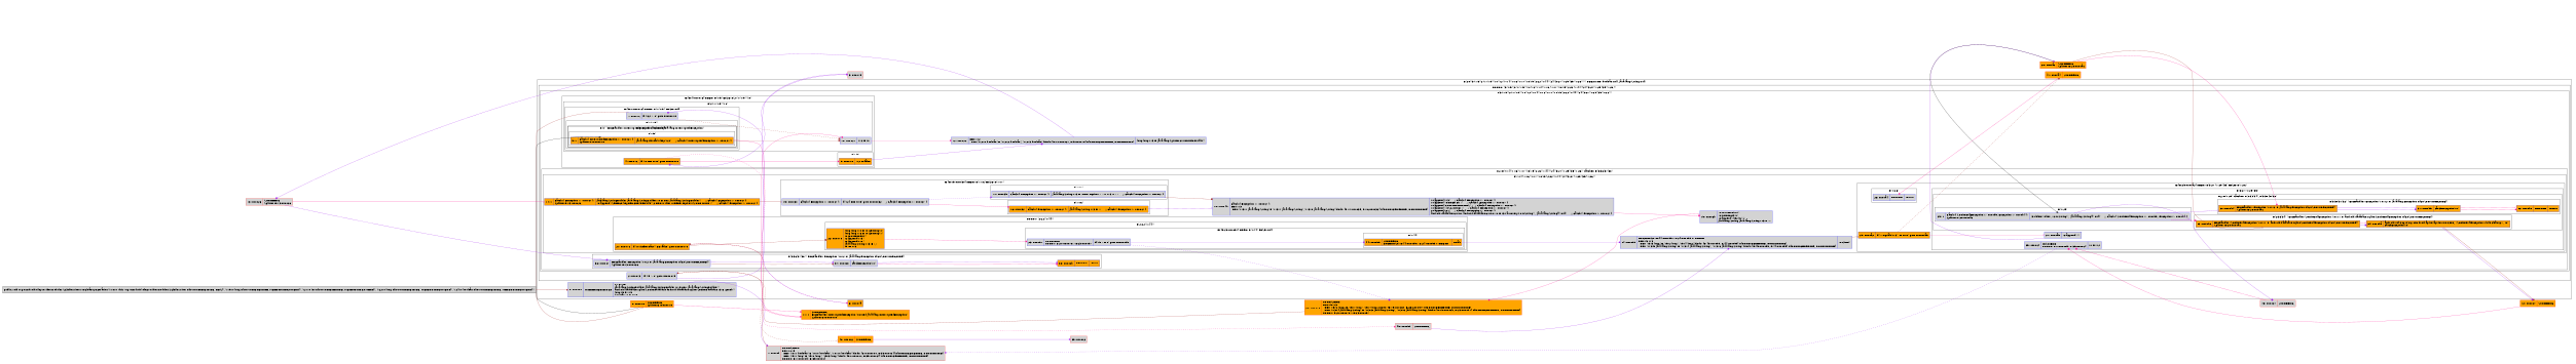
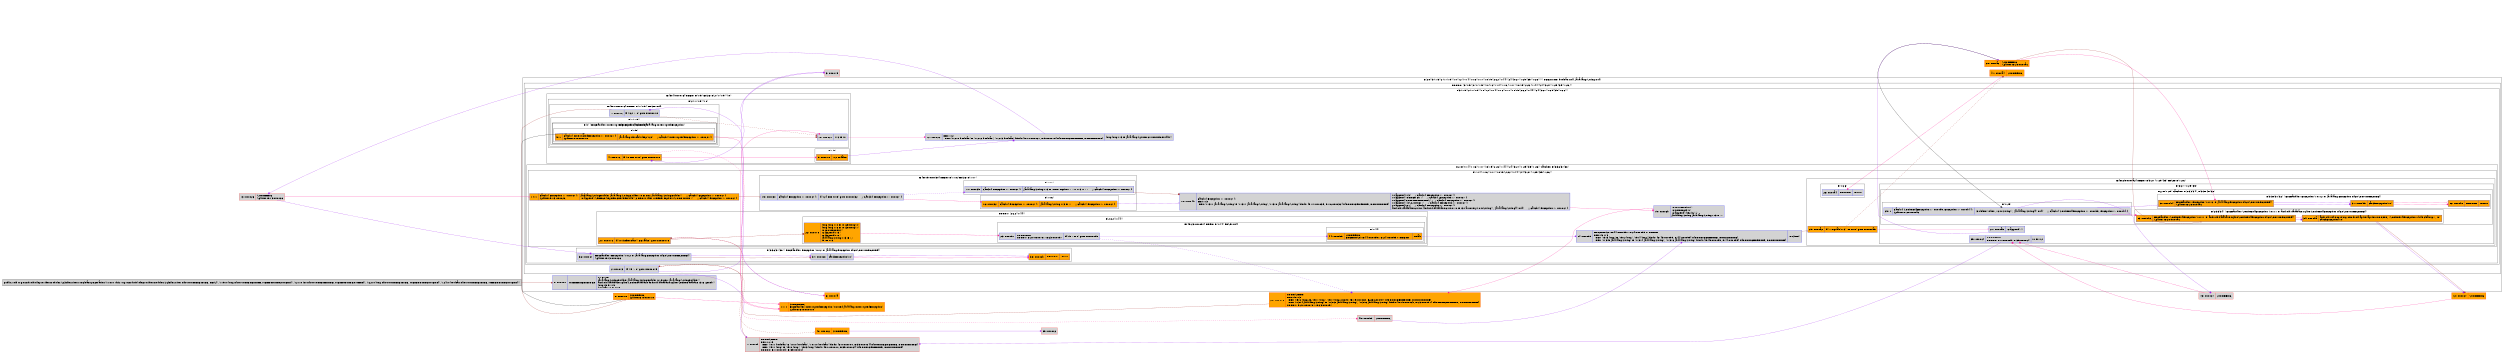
  digraph {
    rankdir=LR
    node [color=blue fillcolor=lightgrey shape=record style=filled]
    edge [arrowhead=dot color=purple]
    n1 [fillcolor=orange label="{5\:\ 0x0018|r12 = false\l}"]
    n2 [fillcolor=orange label="{9\:\ ?|Catch:\{ InterruptedException \-\> 0x0021 \}\lSplitter:B:8:0x001e\l|java.lang.Thread.sleep(r22)     \/\/ Catch:\{ InterruptedException \-\> 0x0021 \}\l}"]
    n3 [label="{7\:\ 0x001c|if (r22 \> 0) goto L_0x001e\l}"]
    n4 [label="{10\:\ 0x0021|r12 = r0\l}"]
    n5 [fillcolor=orange label="{4\:\ 0x0016|if (r0 == true) goto L_0x0018\l}"]
    n6 [fillcolor=orange label="{16\:\ 0x0032|Catch:\{ Exception \-\> 0x00c7 \}\l|java.lang.String r13 = \"\"     \/\/ Catch:\{ Exception \-\> 0x00c7 \}\l}"]
    n7 [label="{17\:\ 0x0035|Catch:\{ Exception \-\> 0x00c7 \}\l|java.lang.String r13 = \"AND expires \< \" + r13 + \" \"     \/\/ Catch:\{ Exception \-\> 0x00c7 \}\l}"]
    n8 [label="{15\:\ 0x0030|Catch:\{ Exception \-\> 0x00c7 \}\l|if (r24 == true) goto L_0x0032     \/\/ Catch:\{ Exception \-\> 0x00c7 \}\l}"]
    n9 [fillcolor=orange label="{44\:\ 0x0099|SYNTHETIC\lEDGE_INSN: B:44:0x0099\-\>B:24:0x0099 ?: BREAK  \l|break\l}"]
    n10 [label="{23\:\ 0x0097|LOOP_END\lLOOP:1: B:20:0x0078\-\>B:23:0x0097\l|if (r5 \<= 0) goto L_0x0099\l}"]
    n11 [fillcolor=orange label="{22\:\ 0x007e|long long r10 = r0.getLong(0)\llong long r16 = r0.getLong(1)\lr0.moveToNext()\lr2.append(r13)\lr2.append(r10)\ljava.lang.String r13 = \",\"\lr5 \-= r16\l}"]
    n12 [fillcolor=orange label="{21\:\ 0x007c|if (r0.isAfterLast() == false) goto L_0x007e\l}"]
    n13 [label="{29\:\ ?|Catch:\{ SQLiteFullException \-\> 0x00b9, Exception \-\> 0x00b4 \}\lSplitter:B:28:0x00ac\l|r3.delete(\"tiles\", r2.toString(), (java.lang.String[]) null)     \/\/ Catch:\{ SQLiteFullException \-\> 0x00b9, Exception \-\> 0x00b4 \}\l}"]
    n14 [fillcolor=orange label="{33\:\ 0x00b9|ExcHandler: SQLiteFullException (r0v11 'e' android.database.sqlite.SQLiteFullException A[CUSTOM_DECLARE])\lSplitter:B:28:0x00ac\l}"]
    n15 [fillcolor=orange label="{34\:\ 0x00ba|android.util.Log.e(org.osmdroid.api.IMapView.LOGTAG, \"SQLiteFullException while cleanup.\", r0)\lcatchException(r0)\l}"]
    n16 [fillcolor=orange label="{30\:\ 0x00b4|ExcHandler: Exception (r0v12 'e' java.lang.Exception A[CUSTOM_DECLARE])\lSplitter:B:28:0x00ac\l}"]
    n17 [fillcolor=orange label="{31\:\ 0x00b5|catchException(r0)\l}"]
    n18 [fillcolor=orange label="{32\:\ 0x00b8|RETURN\l|return\l}"]
    n19 [label="{27\:\ 0x00a5|r2.append(')')\l}"]
-   n20 [label="{35\:\ 0x00c4|INSN_END\lLOOP:0: B:1:0x000f\-\>B:35:0x00c4\l|r0 = r12\l}"]
+   n20 [label="{35\:\ 0x00c4|LOOP_END\lLOOP:0: B:1:0x000f\-\>B:35:0x00c4\l|r0 = r12\l}"]
    n21 [label="{26\:\ 0x00a4|RETURN\l|return\l}"]
    n22 [fillcolor=orange label="{25\:\ 0x00a2|if (\"\".equals(r13) != true) goto L_0x00a5\l}"]
    n23 [fillcolor=orange label="{14\:\ ?|Catch:\{ Exception \-\> 0x00c7 \}\lSplitter:B:13:0x0026\l|java.lang.StringBuilder java.lang.StringBuilder r0 = new java.lang.StringBuilder()     \/\/ Catch:\{ Exception \-\> 0x00c7 \}\lr0.append(\"SELECT key,LENGTH(HEX(tile))\/2 FROM tiles WHERE expires IS NOT NULL \")     \/\/ Catch:\{ Exception \-\> 0x00c7 \}\l}"]
    n24 [label="{18\:\ 0x004b|Catch:\{ Exception \-\> 0x00c7 \}\lPHI: r13 \l  PHI: (r13v1 java.lang.String) = (r13v7 java.lang.String), (r13v8 java.lang.String) binds: [B:17:0x0035, B:16:0x0032] A[DONT_GENERATE, DONT_INLINE]\l|r0.append(r13)     \/\/ Catch:\{ Exception \-\> 0x00c7 \}\lr0.append(\"ORDER BY \")     \/\/ Catch:\{ Exception \-\> 0x00c7 \}\lr0.append(COLUMN_EXPIRES)     \/\/ Catch:\{ Exception \-\> 0x00c7 \}\lr0.append(\" ASC LIMIT \")     \/\/ Catch:\{ Exception \-\> 0x00c7 \}\lr0.append(r21)     \/\/ Catch:\{ Exception \-\> 0x00c7 \}\landroid.database.Cursor android.database.Cursor r0 = r3.rawQuery(r0.toString(), (java.lang.String[]) null)     \/\/ Catch:\{ Exception \-\> 0x00c7 \}\l}"]
    n25 [label="{19\:\ 0x006b|r0.moveToFirst()\lr2.setLength(0)\lr2.append(\"key in (\")\ljava.lang.String java.lang.String r13 = \"\"\l}"]
    n26 [label="{24\:\ 0x0099|EDGE_INSN: B:44:0x0099\-\>B:24:0x0099 ?: BREAK  \lPHI: r5 r13 \l  PHI: (r5v3 long) = (r5v2 long), (r5v4 long) binds: [B:45:0x0099, B:44:0x0099] A[DONT_GENERATE, DONT_INLINE]\l  PHI: (r13v5 java.lang.String) = (r13v4 java.lang.String), (r13v6 java.lang.String) binds: [B:45:0x0099, B:44:0x0099] A[DONT_GENERATE, DONT_INLINE]\l|r0.close()\l}"]
    n27 [label="{36\:\ 0x00c7|ExcHandler: Exception (r0v2 'e' java.lang.Exception A[CUSTOM_DECLARE])\lSplitter:B:13:0x0026\l}"]
    n28 [label="{37\:\ 0x00c8|catchException(r0)\l}"]
    n29 [fillcolor=orange label="{38\:\ 0x00cb|RETURN\l|return\l}"]
    n30 [label="{12\:\ 0x0022|PHI: r12 \l  PHI: (r12v0 boolean) = (r12v2 boolean), (r12v3 boolean) binds: [B:10:0x0021, B:5:0x0018] A[DONT_GENERATE, DONT_INLINE]\l|long long r13 = java.lang.System.currentTimeMillis()\l}"]
    n31 [label="{2\:\ 0x0013|if (r5 \> 0) goto L_0x0015\l}"]
    n32 [label="{0\:\ 0x0000|MTH_ENTER_BLOCK\l|r1 = r18\ljava.lang.StringBuilder java.lang.StringBuilder r2 = new java.lang.StringBuilder()\landroid.database.sqlite.SQLiteDatabase android.database.sqlite.SQLiteDatabase r3 = getDb()\llong r5 = r19\lboolean r0 = true\l}"]
    n33 [color=red fillcolor=orange label="{11\:\ ?|SYNTHETIC\lExcHandler: InterruptedException (unused java.lang.InterruptedException)\lSplitter:B:8:0x001e\l}"]
    n34 [color=red fillcolor=orange label="{8\:\ 0x001e|SYNTHETIC\lSplitter:B:8:0x001e\l}"]
-   n35 [fillcolor=orange label="{6\:\ 0x001a}"]
+   n35 [color=red fillcolor=orange label="{6\:\ 0x001a}"]
    n36 [color=red fillcolor=orange label="{20\:\ 0x0078|LOOP_START\lPHI: r5 r13 \l  PHI: (r5v2 long) = (r5v1 long), (r5v4 long) binds: [B:19:0x006b, B:23:0x0097] A[DONT_GENERATE, DONT_INLINE]\l  PHI: (r13v4 java.lang.String) = (r13v3 java.lang.String), (r13v6 java.lang.String) binds: [B:19:0x006b, B:23:0x0097] A[DONT_GENERATE, DONT_INLINE]\lLOOP:1: B:20:0x0078\-\>B:23:0x0097\l}"]
    n37 [color=red label="{45\:\ 0x0099|SYNTHETIC\l}"]
    n38 [color=red label="{43\:\ 0x00c4|SYNTHETIC\l}"]
    n39 [color=red fillcolor=orange label="{42\:\ 0x00c4|SYNTHETIC\l}"]
    n40 [color=red fillcolor=orange label="{28\:\ 0x00ac|SYNTHETIC\lSplitter:B:28:0x00ac\l}"]
    n41 [color=red label="{1\:\ 0x000f|LOOP_START\lPHI: r0 r5 \l  PHI: (r0v1 boolean) = (r0v0 boolean), (r0v10 boolean) binds: [B:0:0x0000, B:35:0x00c4] A[DONT_GENERATE, DONT_INLINE]\l  PHI: (r5v1 long) = (r5v0 long), (r5v3 long) binds: [B:0:0x0000, B:35:0x00c4] A[DONT_GENERATE, DONT_INLINE]\lLOOP:0: B:1:0x000f\-\>B:35:0x00c4\l}"]
    n42 [color=red fillcolor=orange label="{41\:\ 0x00a4|SYNTHETIC\l}"]
    n43 [color=red label="{13\:\ 0x0026|SYNTHETIC\lSplitter:B:13:0x0026\l}"]
    n44 [color=red label="{3\:\ 0x0015}"]
    n45 [color=red fillcolor=orange label="{40\:\ 0x00cc|SYNTHETIC\l}"]
    n46 [color=red label="{39\:\ 0x00cc}"]
    n47 [label="{public void org.osmdroid.tileprovider.modules.SqlTileWriter.runCleanupOperation((r18v0 'this' org.osmdroid.tileprovider.modules.SqlTileWriter A[IMMUTABLE_TYPE, THIS]), (r19v0 long A[IMMUTABLE_TYPE, METHOD_ARGUMENT]), (r21v0 int A[IMMUTABLE_TYPE, METHOD_ARGUMENT]), (r22v0 long A[IMMUTABLE_TYPE, METHOD_ARGUMENT]), (r24v0 boolean A[IMMUTABLE_TYPE, METHOD_ARGUMENT])) }" color=""]
    subgraph cluster_1 {
      label="R(2:0|(3:(1:5)(2:(1:(1:9))|10)|12|(7:14|(1:16)(1:17)|18|19|(2:22|(1:44))|24|(3:27|(1:29)|35)(1:26)))) | DECL_VAR: boolean null, java.lang.String null\l"
      n32
      subgraph cluster_2 {
        label="LOOP:0: (3:(1:5)(2:(1:(1:9))|10)|12|(7:14|(1:16)(1:17)|18|19|(2:22|(1:44))|24|(3:27|(1:29)|35)(1:26)))"
        n31
        subgraph cluster_3 {
          label="R(3:(1:5)(2:(1:(1:9))|10)|12|(7:14|(1:16)(1:17)|18|19|(2:22|(1:44))|24|(3:27|(1:29)|35)(1:26)))"
          n30
          subgraph cluster_4 {
            label="IF [B:4:0x0016] THEN: R(1:5) ELSE: R(2:(1:(1:9))|10)"
            n5
            subgraph cluster_5 {
              label="R(1:5)"
              n1
            }
            subgraph cluster_6 {
              label="R(2:(1:(1:9))|10)"
              n4
              subgraph cluster_7 {
                label="IF [B:7:0x001c] THEN: R(1:(1:9)) ELSE: null"
                n3
                subgraph cluster_8 {
                  label="R(1:(1:9))"
                  subgraph cluster_9 {
                    label="Try: R(1:9) catches: R(0)"
                    subgraph cluster_10 {
                      label="R(1:9)"
                      n2
                    }
                    subgraph cluster_11 {
                      label="R(0) | ExcHandler: InterruptedException (unused java.lang.InterruptedException)\l"
                    }
                  }
                }
              }
            }
          }
          subgraph cluster_12 {
            label="Try: R(7:14|(1:16)(1:17)|18|19|(2:22|(1:44))|24|(3:27|(1:29)|35)(1:26)) catches: R(3:36|37|38)"
            subgraph cluster_13 {
              label="R(7:14|(1:16)(1:17)|18|19|(2:22|(1:44))|24|(3:27|(1:29)|35)(1:26))"
              n23
              n24
              n25
              n26
              subgraph cluster_14 {
                label="IF [B:15:0x0030] THEN: R(1:16) ELSE: R(1:17)"
                n8
                subgraph cluster_15 {
                  label="R(1:16)"
                  n6
                }
                subgraph cluster_16 {
                  label="R(1:17)"
                  n7
                }
              }
              subgraph cluster_17 {
                label="LOOP:1: (2:22|(1:44))"
                n12
                subgraph cluster_18 {
                  label="R(2:22|(1:44))"
                  n11
                  subgraph cluster_19 {
                    label="IF [B:23:0x0097] THEN: R(1:44) ELSE: null"
                    n10
                    subgraph cluster_20 {
                      label="R(1:44)"
                      n9
                    }
                  }
                }
              }
              subgraph cluster_21 {
                label="IF [B:25:0x00a2] THEN: R(3:27|(1:29)|35) ELSE: R(1:26)"
                n22
                subgraph cluster_22 {
                  label="R(3:27|(1:29)|35)"
                  n19
                  n20
                  subgraph cluster_23 {
                    label="Try: R(1:29) catches: R(2:33|34), R(3:30|31|32)"
                    subgraph cluster_24 {
                      label="R(1:29)"
                      n13
                    }
                    subgraph cluster_25 {
                      label="R(2:33|34) | ExcHandler: SQLiteFullException (r0v11 'e' android.database.sqlite.SQLiteFullException A[CUSTOM_DECLARE])\l"
                      n14
                      n15
                    }
                    subgraph cluster_26 {
                      label="R(3:30|31|32) | ExcHandler: Exception (r0v12 'e' java.lang.Exception A[CUSTOM_DECLARE])\l"
                      n16
                      n17
                      n18
                    }
                  }
                }
                subgraph cluster_27 {
                  label="R(1:26)"
                  n21
                }
              }
            }
            subgraph cluster_28 {
              label="R(3:36|37|38) | ExcHandler: Exception (r0v2 'e' java.lang.Exception A[CUSTOM_DECLARE])\l"
              n27
              n28
              n29
            }
          }
        }
      }
    }
    subgraph cluster_29 {
      label="R(0) | ExcHandler: InterruptedException (unused java.lang.InterruptedException)\l"
    }
    subgraph cluster_30 {
      label="R(3:36|37|38) | ExcHandler: Exception (r0v2 'e' java.lang.Exception A[CUSTOM_DECLARE])\l"
    }
    subgraph cluster_31 {
      label="R(2:33|34) | ExcHandler: SQLiteFullException (r0v11 'e' android.database.sqlite.SQLiteFullException A[CUSTOM_DECLARE])\l"
    }
    subgraph cluster_32 {
      label="R(3:30|31|32) | ExcHandler: Exception (r0v12 'e' java.lang.Exception A[CUSTOM_DECLARE])\l"
    }
    n1 -> n30 [arrowhead=box]
    n2 -> n4 [arrowhead=box color=brown]
    n2 -> n33 [color=deeppink]
    n3 -> n4 [color=brown style=dashed]
    n3 -> n34 [arrowhead=odot color=brown]
    n4 -> n30 [color=deeppink]
    n5 -> n1 [color=deeppink]
    n5 -> n35 [color=deeppink style=dashed]
    n6 -> n24 [arrowhead=odot]
    n7 -> n24 [arrowhead=box color=brown]
    n8 -> n6 [color=deeppink]
    n8 -> n7 [style=dashed]
    n9 -> n26
    n10 -> n9
    n10 -> n36 [arrowhead=box style=dashed]
    n11 -> n10 [color=deeppink]
    n12 -> n11 [arrowhead=box color=brown]
    n12 -> n37 [color=deeppink style=dashed]
    n13 -> n14 [arrowhead=box color=deeppink]
    n13 -> n16 [arrowhead=odot]
    n13 -> n38 [arrowhead=box]
    n14 -> n15 [arrowhead=box]
    n14 -> n15 [arrowhead=odot color=deeppink]
    n15 -> n39 [arrowhead=box]
    n15 -> n39 [color=brown]
    n16 -> n17 [arrowhead=box]
    n16 -> n17 [arrowhead=odot]
    n17 -> n18 [color=deeppink]
    n17 -> n18 [arrowhead=odot color=deeppink]
    n19 -> n40
-   n20 -> n41 [style=dashed]
+   n20 -> n41
    n22 -> n19 [arrowhead=odot color=deeppink]
    n22 -> n42 [color=brown style=dashed]
    n23 -> n8 [arrowhead=odot color=brown]
    n24 -> n25 [arrowhead=box color=deeppink]
    n25 -> n36 [color=deeppink]
    n26 -> n22 [arrowhead=odot color=brown]
    n27 -> n28 [color=brown]
    n27 -> n28
    n28 -> n29 [arrowhead=box color=deeppink]
    n28 -> n29
    n30 -> n43 [arrowhead=box]
    n31 -> n44 [arrowhead=box]
    n31 -> n45 [arrowhead=odot color=brown style=dashed]
    n32 -> n41
    n33 -> n4 [color=deeppink]
    n34 -> n2 [arrowhead="" color=""]
    n34 -> n33 [color=deeppink]
    n35 -> n3 [arrowhead=box]
    n36 -> n12 [color=brown]
    n37 -> n26
    n38 -> n20 [arrowhead=box color=deeppink]
    n39 -> n20 [arrowhead=box color=deeppink]
    n40 -> n13 [arrowhead="" color=""]
    n40 -> n14 [arrowhead=odot color=brown]
    n40 -> n16 [color=deeppink]
    n41 -> n31 [color=brown]
    n42 -> n21 [color=deeppink]
    n43 -> n23 [arrowhead=odot color=deeppink]
    n43 -> n27 [arrowhead=box]
    n44 -> n5 [arrowhead=box]
    n45 -> n46
    n47 -> n32 [color=brown]
  }
